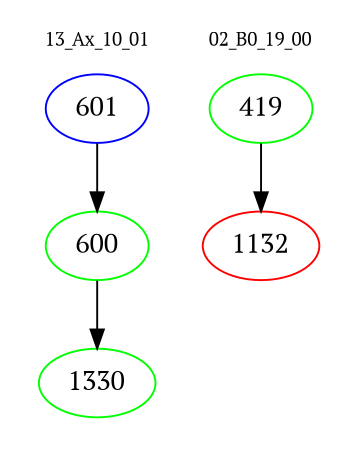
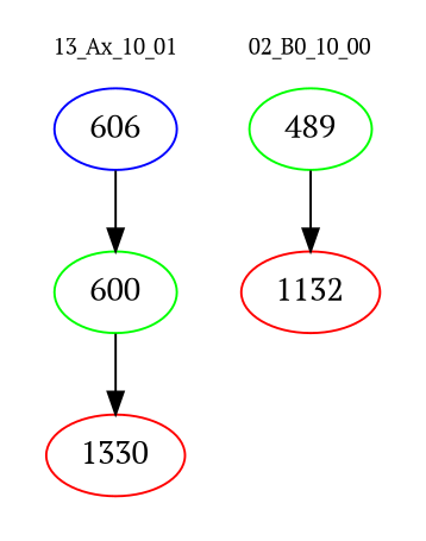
  digraph {
    fontname="PT Serif"
    node [color=green fontname="PT Serif"]
    edge [color=black fontname="PT Serif"]
    n1 [label=600]
-   n2 [color=blue label=601]
-   n3 [label=1330]
-   n4 [label=419]
+   n2 [color=blue label=606]
+   n3 [color=red label=1330]
+   n4 [label=489]
    n5 [color=red label=1132]
    subgraph cluster_1 {
      color=white
      fontsize=10
      label="13_Ax_10_01"
      n1
      n2
      n3
    }
    subgraph cluster_2 {
      color=white
      fontsize=10
-     label="02_B0_19_00"
+     label="02_B0_10_00"
      n4
      n5
    }
    n1 -> n3
    n2 -> n1
    n4 -> n5
  }
